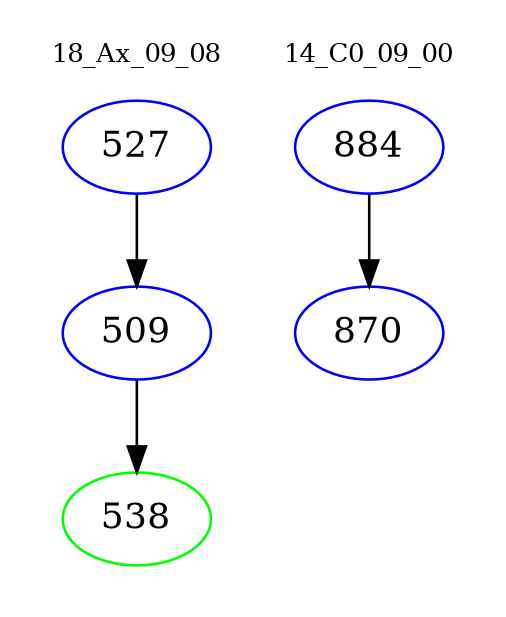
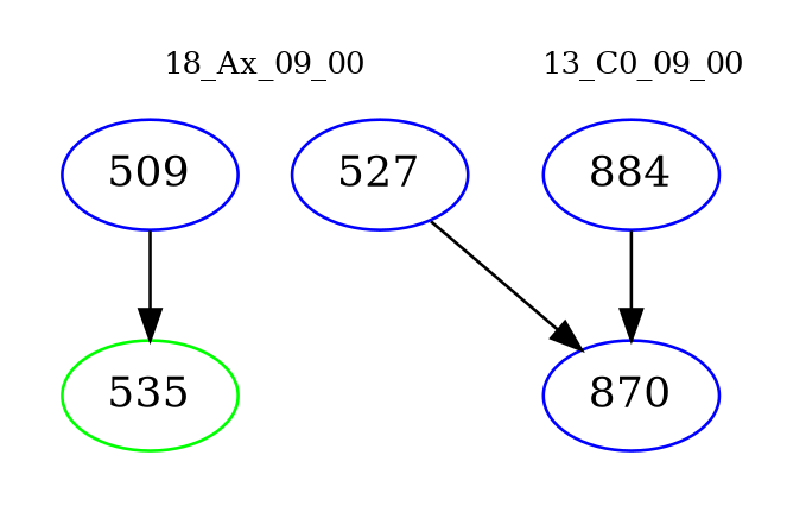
  digraph {
    node [color=blue]
    edge [color=black]
    n1 [label=527]
    n2 [label=509]
-   n3 [color=green label=538]
+   n3 [color=green label=535]
    n4 [label=884]
    n5 [label=870]
    subgraph cluster_1 {
      color=white
      fontsize=10
-     label="18_Ax_09_08"
+     label="18_Ax_09_00"
      n1
      n2
      n3
    }
    subgraph cluster_2 {
      color=white
      fontsize=10
-     label="14_C0_09_00"
+     label="13_C0_09_00"
      n4
      n5
    }
-   n1 -> n2
+   n1 -> n5
    n2 -> n3
    n4 -> n5
  }
